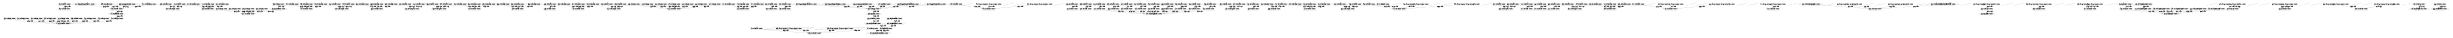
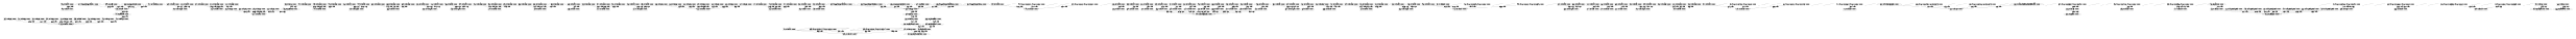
  digraph {
    node [shape=box]
    n1 [label="4906: /usr/bin/dash | 0.00000"]
    n2 [label="4908: /usr/bin/cat | 0.00000"]
    n3 [label="4410: /usr/bin/bzip2 | 0.00000"]
    n4 [label="4316: /usr/bin/bash | 0.00000"]
    n5 [label="3089: /usr/bin/dash | 0.00000"]
    n6 [label="3092: /usr/bin/run-parts | 0.00000"]
    n7 [label="5114: /usr/bin/uname | 0.00000"]
    n8 [label="5108: /usr/bin/dash | 0.00000"]
    n9 [label="5303: /usr/bin/ping | 0.00000"]
    n10 [label="5211: /usr/bin/bash | 0.00000"]
    n11 [label="4197: /usr/bin/uname | 0.00000"]
    n12 [label="4191: /usr/bin/dash | 0.00000"]
    n13 [label="4186: /usr/bin/dash | 0.00000"]
    n14 [label="4189: /usr/bin/run-parts | 0.00000"]
    n15 [label="3337: /usr/bin/uname | 0.00000"]
    n16 [label="3333: /usr/bin/dash | 0.00000"]
    n17 [label="5103: /usr/bin/dash | 0.00000"]
    n18 [label="5106: /usr/bin/run-parts | 0.00000"]
    n19 [label="4566: /usr/bin/dash | 0.00000"]
    n20 [label="4569: /usr/bin/run-parts | 0.00000"]
    n21 [label="3918: /usr/bin/uname | 0.00000"]
    n22 [label="3914: /usr/bin/dash | 0.00000"]
    n23 [label="3553: /usr/bin/uname | 0.00000"]
    n24 [label="3549: /usr/bin/dash | 0.00000"]
    n25 [label="3916: /usr/bin/uname | 0.00000"]
    n26 [label="2852: /usr/bin/dash | 0.00000"]
    n27 [label="2855: /usr/bin/cat | 0.00000"]
    n28 [label="4575: /usr/bin/uname | 0.00000"]
    n29 [label="4571: /usr/bin/dash | 0.00000"]
    n30 [label="2483: /usr/bin/dash | 0.00000"]
    n31 [label="2464: /usr/bin/run-parts | 0.00000"]
    n32 [label="3185: /usr/bin/ping | 0.00000"]
    n33 [label="3161: /usr/bin/bash | 0.00000"]
    n34 [label="3102: /usr/bin/dash | 0.00000"]
    n35 [label="4577: /usr/bin/uname | 0.00000"]
    n36 [label="2471: /usr/bin/uname | 0.00000"]
    n37 [label="2467: /usr/bin/dash | 0.00000"]
    n38 [label="3165: /usr/bin/ping | 0.00000"]
    n39 [label="3335: /usr/bin/uname | 0.00000"]
    n40 [label="3980: /usr/bin/dash | 0.00000"]
    n41 [label="3982: /usr/bin/cat | 0.00000"]
    n42 [label="4257: /usr/bin/dash | 0.00000"]
    n43 [label="4259: /usr/bin/cat | 0.00000"]
    n44 [label="3400: /usr/bin/bash | 0.00000"]
    n45 [label="3296: /usr/sbin/sshd | 0.00000"]
    n46 [label="3176: /usr/bin/ping | 0.00000"]
    n47 [label="4694: /usr/bin/bash | 0.00000"]
    n48 [label="4492: /usr/sbin/sshd | 0.00000"]
    n49 [label="4573: /usr/bin/uname | 0.00000"]
    n50 [label="3156: /usr/bin/dash | 0.00000"]
    n51 [label="3158: /usr/bin/cat | 0.00000"]
    n52 [label="3551: /usr/bin/uname | 0.00000"]
    n53 [label="5280: /usr/bin/ping | 0.00000"]
    n54 [label="3395: /usr/bin/dash | 0.00000"]
    n55 [label="3397: /usr/bin/cat | 0.00000"]
    n56 [label="3108: /usr/bin/dash | 0.00000"]
    n57 [label="3110: /usr/bin/cat | 0.00000"]
    n58 [label="2479: /run/motd.dynamic.new | 0.00000" shape=ellipse]
    n59 [label="4384: /usr/bin/ping | 0.00000"]
    n60 [label="4195: /usr/bin/uname | 0.00000"]
    n61 [label="3557: /usr/bin/dash | 0.00000"]
    n62 [label="3547: /usr/bin/run-parts | 0.00000"]
    n63 [label="3339: /usr/bin/uname | 0.00000"]
    n64 [label="3401: /usr/bin/scp | 0.00000"]
    n65 [label="3291: /tmp/john/password_crack.txt | 0.00000" shape=ellipse]
    n66 [label="4318: /usr/bin/ping | 0.00000"]
    n67 [label="4637: /usr/bin/dash | 0.00000"]
    n68 [label="4639: /usr/bin/cat | 0.00000"]
    n69 [label="4370: /usr/bin/ping | 0.00000"]
    n70 [label="4028: /usr/bin/chmod | 0.00000"]
    n71 [label="3835: /usr/sbin/sshd | 0.00000"]
    n72 [label="4854: /usr/bin/dash | 0.00000"]
    n73 [label="4856: /usr/bin/cat | 0.00000"]
    n74 [label="3920: /usr/bin/uname | 0.00000"]
    n75 [label="4844: /usr/bin/uname | 0.00000"]
    n76 [label="4840: /usr/bin/dash | 0.00000"]
    n77 [label="4848: /usr/bin/dash | 0.00000" shape=ellipse]
    n78 [label="4838: /usr/bin/run-parts | 0.00000"]
    n79 [label="5293: /usr/bin/ping | 0.00000"]
    n80 [label="3544: /usr/bin/dash | 0.00000"]
    n81 [label="5112: /usr/bin/uname | 0.00000"]
    n82 [label="4391: /usr/bin/ping | 0.00000"]
    n83 [label="4960: /usr/bin/bash | 0.00000"]
    n84 [label="4761: /usr/sbin/sshd | 0.00000"]
    n85 [label="3347: /usr/bin/dash | 0.00000"]
    n86 [label="3349: /usr/bin/cat | 0.00000"]
    n87 [label="5116: /usr/bin/dash | 0.00000"]
    n88 [label="5122: /usr/bin/dash | 0.00000"]
    n89 [label="5124: /usr/bin/cat | 0.00000"]
    n90 [label="5213: /usr/bin/ping | 0.00000"]
    n91 [label="3341: /usr/bin/dash | 0.00000"]
    n92 [label="3331: /usr/bin/run-parts | 0.00000"]
    n93 [label="4961: /usr/bin/chmod | 0.00000"]
    n94 [label="5172: /usr/bin/dash | 0.00000"]
    n95 [label="5174: /usr/bin/cat | 0.00000"]
    n96 [label="2455: /usr/bin/dash | 0.00000"]
    n97 [label="3661: /usr/bin/bash | 0.00000"]
    n98 [label="3470: /usr/sbin/sshd | 0.00000"]
    n99 [label="3328: /usr/bin/dash | 0.00000"]
    n100 [label="2496: /usr/bin/dash | 0.00000"]
    n101 [label="2502: /usr/bin/cat | 0.00000"]
    n102 [label="3615: /usr/bin/dash | 0.00000"]
    n103 [label="3617: /usr/bin/cat | 0.00000"]
    n104 [label="3922: /usr/bin/dash | 0.00000"]
    n105 [label="3912: /usr/bin/run-parts | 0.00000"]
    n106 [label="2475: /usr/bin/uname | 0.00000"]
    n107 [label="4378: /usr/bin/ping | 0.00000"]
    n108 [label="4199: /usr/bin/dash | 0.00000"]
    n109 [label="2477: /usr/bin/uname | 0.00000"]
    n110 [label="4395: /usr/bin/find | 0.00000"]
    n111 [label="3563: /usr/bin/dash | 0.00000"]
    n112 [label="3565: /usr/bin/cat | 0.00000"]
    n113 [label="4193: /usr/bin/uname | 0.00000"]
    n114 [label="4362: /usr/bin/ping | 0.00000"]
    n115 [label="3192: /usr/bin/ping | 0.00000"]
    n116 [label="5110: /usr/bin/uname | 0.00000"]
    n117 [label="4835: /usr/bin/dash | 0.00000"]
    n118 [label="3096: /usr/bin/uname | 0.00000"]
    n119 [label="3094: /usr/bin/dash | 0.00000"]
    n120 [label="4846: /usr/bin/uname | 0.00000"]
    n121 [label="3200: /usr/bin/ping | 0.00000"]
    n122 [label="3208: /usr/bin/ping | 0.00000"]
    n123 [label="3214: /usr/bin/ping | 0.00000"]
    n124 [label="4027: /usr/bin/bash | 0.00000"]
    n125 [label="3100: /usr/bin/uname | 0.00000"]
    n126 [label="4413: /usr/bin/scp | 0.00000"]
    n127 [label="4205: /usr/bin/dash | 0.00000"]
    n128 [label="4207: /usr/bin/cat | 0.00000"]
    n129 [label="4842: /usr/bin/uname | 0.00000"]
    n130 [label="3928: /usr/bin/dash | 0.00000"]
    n131 [label="3930: /usr/bin/cat | 0.00000"]
    n132 [label="2917: /usr/bin/bash | 0.00000"]
    n133 [label="1891: /usr/sbin/sshd | 0.00000"]
    n134 [label="3555: /usr/bin/uname | 0.00000" shape=ellipse]
    n135 [label="3909: /usr/bin/dash | 0.00000"]
    n136 [label="3098: /usr/bin/uname | 0.00000"]
    n137 [label="4585: /usr/bin/dash | 0.00000" shape=ellipse]
    n138 [label="4587: /usr/bin/cat | 0.00000"]
    n139 [label="4579: /usr/bin/dash | 0.00000"]
    n140 [label="4760: 192.168.1.131/32:35196->192.168.1.128/32:22 | 0.00000" shape=parallelogram]
    n141 [label="3259: /tmp/john.zip | 0.00000" shape=ellipse]
    n142 [label="3262: /usr/bin/unzip | 0.00000"]
    n143 [label="3280: /tmp/john/john.conf | 0.00000" shape=ellipse]
    n144 [label="3290: /tmp/john/john | 0.00000"]
    n145 [label="4491: 192.168.1.131/32:33110->192.168.1.128/32:22 | 0.00000" shape=parallelogram]
    n146 [label="4111: 192.168.1.131/32:36314->192.168.1.128/32:22 | 0.00000" shape=parallelogram]
    n147 [label="4112: /usr/sbin/sshd | 0.00000"]
    n148 [label="3254: /lib/x86_64-linux-gnu/libassuan.so.0 | 0.00000" shape=ellipse]
    n149 [label="3250: /usr/bin/gpg | 0.00000"]
    n150 [label="3231: /usr/lib/ssl/certs/3513523f.0 | 0.00000" shape=ellipse]
    n151 [label="3222: /usr/bin/wget | 0.00000"]
    n152 [label="5314: 192.168.1.128/32:53534->192.168.1.123/32:9001 | 0.00000" shape=parallelogram]
    n153 [label="5313: /usr/bin/wget | 0.00000"]
    n154 [label="5315: /tmp/vpnfilter | 0.00000" shape=ellipse]
    n155 [label="2932: 192.168.1.131/32:41260->192.168.1.128/32:22 | 0.00000" shape=parallelogram]
    n156 [label="2933: /usr/sbin/sshd | 0.00000"]
    n157 [label="3295: 192.168.1.131/32:51174->192.168.1.128/32:22 | 0.00000" shape=parallelogram]
    n158 [label="3252: /lib/x86_64-linux-gnu/libsqlite3.so.0 | 0.00000" shape=ellipse]
    n159 [label="3258: /root/.gnupg/pubring.kbx.lock | 0.00000" shape=ellipse]
    n160 [label="4404: /tmp/leaked.tar | 0.00000" shape=ellipse]
    n161 [label="3469: 192.168.1.131/32:59366->192.168.1.128/32:22 | 0.00000" shape=parallelogram]
    n162 [label="3471: /usr/sbin/sshd | 0.00000"]
    n163 [label="4909: 192.168.1.128/32:22->192.168.1.131/32:35196 | 0.00000" shape=parallelogram]
    n164 [label="3241: /tmp/libfoo.so | 0.00000" shape=ellipse]
    n165 [label="4466: /etc/pam.d/cron | 0.00000" shape=ellipse]
    n166 [label="4465: /usr/sbin/cron | 0.00000"]
    n167 [label="1981: /proc/self/loginuid | 0.00000" shape=ellipse]
    n168 [label="2071: /lib/x86_64-linux-gnu/libacl.so.1 | 0.00000" shape=ellipse]
    n169 [label="4398: /usr/bin/tar | 0.00000"]
    n170 [label="3253: /lib/x86_64-linux-gnu/libreadline.so.8 | 0.00000" shape=ellipse]
    n171 [label="3240: 192.168.1.128/32:43026->192.168.1.123/32:9001 | 0.00000" shape=parallelogram]
    n172 [label="3239: /usr/bin/wget | 0.00000"]
    n173 [label="1890: 192.168.1.131/32:41252->192.168.1.128/32:22 | 0.00000" shape=parallelogram]
    n174 [label="2581: /lib/x86_64-linux-gnu/libm.so.6 | 0.00000" shape=ellipse]
    n175 [label="4640: 192.168.1.128/32:22->192.168.1.131/32:33110 | 0.00000" shape=parallelogram]
    n176 [label="2861: 192.168.1.128/32:22->192.168.1.131/32:41252 | 0.00000" shape=parallelogram]
    n177 [label="4696: /tmp/vpn_filter.sh | 0.00000" shape=ellipse]
    n178 [label="4399: /root/.profile | 0.00000" shape=ellipse]
    n179 [label="3236: 192.168.1.128/32:42050->162.125.3.15/32:443 | 0.00000" shape=parallelogram]
    n180 [label="3834: 192.168.1.131/32:38260->192.168.1.128/32:22 | 0.00000" shape=parallelogram]
    n181 [label="3836: /usr/sbin/sshd | 0.00000"]
    n182 [label="3230: 192.168.1.128/32:48216->162.125.3.18/32:443 | 0.00000" shape=parallelogram]
    n183 [label="3255: /root/.gnupg/pubring.kbx | 0.00000" shape=ellipse]
    n184 [label="4407: /root/.bash_history | 0.00000" shape=ellipse]
    n185 [label="3232: /usr/share/publicsuffix/public_suffix_list.dafsa | 0.00000" shape=ellipse]
    n186 [label="5028: 192.168.1.131/32:55898->192.168.1.128/32:22 | 0.00000" shape=parallelogram]
    n187 [label="5029: /usr/sbin/sshd | 0.00000"]
    n188 [label="3284: /tmp/john/mypasswd | 0.00000" shape=ellipse]
    n189 [label="5175: 192.168.1.128/32:22->192.168.1.131/32:55898 | 0.00000" shape=parallelogram]
    n190 [label="3398: 192.168.1.128/32:22->192.168.1.131/32:51174 | 0.00000" shape=parallelogram]
    n191 [label="2921: /usr/bin/scp | 0.00000"]
    n192 [label="2924: /tmp/crack_passwd.sh | 0.00000" shape=ellipse]
    n193 [label="3283: /tmp/john/unshadow | 0.00000"]
    n194 [label="4788: /usr/lib/systemd/systemd | 0.00000"]
    n195 [label="4139: /usr/lib/systemd/systemd | 0.00000"]
    n196 [label="3662: /usr/bin/scp | 0.00000"]
    n197 [label="3666: /tmp/leak_data.sh | 0.00000" shape=ellipse]
    n198 [label="2150: /usr/lib/systemd/systemd | 0.00000"]
    n199 [label="3497: /usr/lib/systemd/systemd | 0.00000"]
    n200 [label="3862: /usr/lib/systemd/systemd | 0.00000"]
    n201 [label="4695: /usr/bin/scp | 0.00000"]
    n202 [label="4519: /usr/lib/systemd/systemd | 0.00000"]
    n1 -> n2 [label="205276 | 0.990"]
    n3 -> n4 [label="163823 | 0.990"]
    n5 -> n6 [label="69810 | 0.814"]
    n7 -> n8 [label="219668 | 0.990"]
    n9 -> n10 [label="225105 | 0.990"]
    n11 -> n12 [label="158768 | 0.990"]
    n13 -> n14 [label="158638 | 0.814"]
    n15 -> n16 [label="97464 | 0.990"]
    n17 -> n18 [label="219570 | 0.828"]
    n19 -> n20 [label="188850 | 0.820"]
    n21 -> n22 [label="142410 | 0.990"]
    n23 -> n24 [label="118794 | 0.990"]
    n25 -> n22 [label="142377 | 0.990"]
    n26 -> n27 [label="65442 | 0.990"]
    n28 -> n29 [label="188877 | 0.990"]
    n30 -> n31 [label="62286 | 0.725"]
    n32 -> n33 [label="73549 | 0.990"]
    n34 -> n6 [label="69898 | 0.725"]
    n35 -> n29 [label="188885 | 0.990"]
    n36 -> n37 [label="62165 | 0.990"]
    n38 -> n33 [label="72396 | 0.990"]
    n39 -> n16 [label="97430 | 0.990"]
    n40 -> n41 [label="143097 | 0.990"]
    n42 -> n43 [label="159687 | 0.990"]
    n44 -> n45 [label="99982 | 0.990"]
    n46 -> n33 [label="73502 | 0.990"]
    n47 -> n48 [label="191806 | 0.990"]
    n49 -> n29 [label="188873 | 0.990"]
    n50 -> n51 [label="70609 | 0.990"]
    n52 -> n24 [label="118784 | 0.990"]
    n53 -> n10 [label="222855 | 0.990"]
    n54 -> n55 [label="98462 | 0.990"]
    n56 -> n57 [label="69977 | 0.990"]
    n57 -> n58 [label="69981 | 0.501"]
    n59 -> n4 [label="163428 | 0.990"]
    n60 -> n12 [label="158694 | 0.990"]
    n61 -> n62 [label="118852 | 0.725"]
    n63 -> n16 [label="97506 | 0.990"]
    n64 -> n45 [label="99989 | 0.990"]
    n64 -> n65 [label="100002 | 0.990"]
    n66 -> n4 [label="162111 | 0.990"]
    n67 -> n68 [label="189641 | 0.990"]
    n69 -> n4 [label="163085 | 0.990"]
    n70 -> n71 [label="144961 | 0.990"]
    n72 -> n73 [label="204760 | 0.990"]
    n73 -> n58 [label="204766 | 0.501"]
    n74 -> n22 [label="142469 | 0.990"]
    n75 -> n76 [label="204644 | 0.990"]
    n77 -> n78 [label="204655 | 0.725"]
    n79 -> n10 [label="222950 | 0.990"]
    n80 -> n62 [label="118704 | 0.827"]
    n81 -> n8 [label="219635 | 0.990"]
    n82 -> n4 [label="163462 | 0.990"]
    n83 -> n84 [label="207150 | 0.990"]
    n85 -> n86 [label="97617 | 0.990"]
    n86 -> n58 [label="97629 | 0.501"]
    n87 -> n18 [label="219713 | 0.725"]
    n88 -> n89 [label="219744 | 0.990"]
    n89 -> n58 [label="219783 | 0.501"]
    n90 -> n10 [label="222240 | 0.990"]
    n91 -> n92 [label="97522 | 0.725"]
    n93 -> n84 [label="207160 | 0.990"]
    n94 -> n95 [label="220754 | 0.990"]
    n96 -> n31 [label="62055 | 0.820"]
    n97 -> n98 [label="121524 | 0.990"]
    n99 -> n92 [label="97379 | 0.820"]
    n100 -> n101 [label="62651 | 0.990"]
    n101 -> n58 [label="62694 | 0.501"]
    n102 -> n103 [label="119748 | 0.990"]
    n104 -> n105 [label="142516 | 0.725"]
    n106 -> n37 [label="62232 | 0.990"]
    n107 -> n4 [label="163121 | 0.990"]
    n108 -> n14 [label="158788 | 0.725"]
    n109 -> n37 [label="62265 | 0.990"]
    n110 -> n4 [label="163754 | 0.990"]
    n111 -> n112 [label="118991 | 0.990"]
    n112 -> n58 [label="118999 | 0.501"]
    n113 -> n12 [label="158672 | 0.990"]
    n114 -> n4 [label="163046 | 0.990"]
    n115 -> n33 [label="75599 | 0.990"]
    n116 -> n8 [label="219621 | 0.990"]
    n117 -> n78 [label="204580 | 0.820"]
    n118 -> n119 [label="69844 | 0.990"]
    n120 -> n76 [label="204648 | 0.990"]
    n121 -> n33 [label="75648 | 0.990"]
    n122 -> n33 [label="75685 | 0.990"]
    n123 -> n33 [label="75986 | 0.990"]
    n124 -> n71 [label="144891 | 0.990"]
    n125 -> n119 [label="69864 | 0.990"]
    n126 -> n4 [label="163840 | 0.990"]
    n127 -> n128 [label="158938 | 0.990"]
    n128 -> n58 [label="158948 | 0.501"]
    n129 -> n76 [label="204635 | 0.990"]
    n130 -> n131 [label="142667 | 0.990"]
    n131 -> n58 [label="142681 | 0.501"]
    n132 -> n133 [label="66416 | 0.990"]
    n134 -> n24 [label="118807 | 0.990"]
    n135 -> n105 [label="142277 | 0.827"]
    n136 -> n119 [label="69856 | 0.990"]
    n137 -> n138 [label="189176 | 0.990"]
    n138 -> n58 [label="189180 | 0.501"]
    n139 -> n20 [label="188940 | 0.725"]
    n140 -> n84 [label="199719 | 0.990"]
    n141 -> n142 [label="91069 | 0.990"]
    n142 -> n143 [label="93177 | 0.990"]
    n143 -> n144 [label="93224 | 0.990"]
    n144 -> n65 [label="93236 | 0.990"]
    n145 -> n48 [label="184110 | 0.990"]
    n146 -> n147 [label="153724 | 0.990"]
    n148 -> n149 [label="87575 | 0.990"]
    n149 -> n141 [label="87598 | 0.990"]
    n150 -> n151 [label="76072 | 0.990"]
    n152 -> n153 [label="225209 | 0.990"]
    n153 -> n154 [label="225218 | 0.825"]
    n155 -> n156 [label="66668 | 0.990"]
    n157 -> n45 [label="93977 | 0.990"]
    n158 -> n149 [label="87572 | 0.990"]
    n159 -> n149 [label="87588 | 0.990"]
    n160 -> n3 [label="163826 | 0.990"]
    n161 -> n162 [label="114265 | 0.804"]
    n162 -> n161 [label="114264 | 0.990"]
    n163 -> n84 [label="205306 | 0.990"]
    n164 -> n149 [label="87589 | 0.990"]
    n165 -> n166 [label="178722 | 0.990"]
    n166 -> n167 [label="178787 | 0.990"]
    n168 -> n169 [label="163765 | 0.990"]
    n169 -> n160 [label="163792 | 0.537"]
    n170 -> n149 [label="87574 | 0.990"]
    n171 -> n172 [label="77101 | 0.990"]
    n172 -> n171 [label="77098 | 0.553"]
    n173 -> n133 [label="57247 | 0.990"]
    n174 -> n149 [label="87578 | 0.990"]
    n175 -> n48 [label="189671 | 0.990"]
    n176 -> n133 [label="65508 | 0.990"]
    n177 -> n10 [label="225102 | 0.536"]
    n178 -> n169 [label="163779 | 0.990"]
    n179 -> n151 [label="76136 | 0.990"]
    n180 -> n181 [label="136613 | 0.819"]
    n181 -> n180 [label="136612 | 0.990"]
    n182 -> n151 [label="76066 | 0.990"]
    n183 -> n169 [label="163796 | 0.616"]
    n184 -> n169 [label="163804 | 0.990"]
    n185 -> n151 [label="76083 | 0.990"]
    n186 -> n187 [label="215019 | 0.990"]
    n188 -> n144 [label="93234 | 0.990"]
    n189 -> n187 [label="228749 | 0.532"]
    n190 -> n45 [label="98531 | 0.990"]
    n191 -> n192 [label="66443 | 0.876"]
    n193 -> n188 [label="93194 | 0.990"]
    n194 -> n167 [label="200730 | 0.990"]
    n195 -> n167 [label="154708 | 0.990"]
    n196 -> n197 [label="121603 | 0.872"]
-   n198 -> n194 [label="58330 | 0.990"]
+   n198 -> n167 [label="58330 | 0.990"]
    n199 -> n167 [label="115077 | 0.990"]
    n200 -> n167 [label="137538 | 0.990"]
    n201 -> n177 [label="191947 | 0.854"]
    n202 -> n167 [label="185064 | 0.990"]
  }
